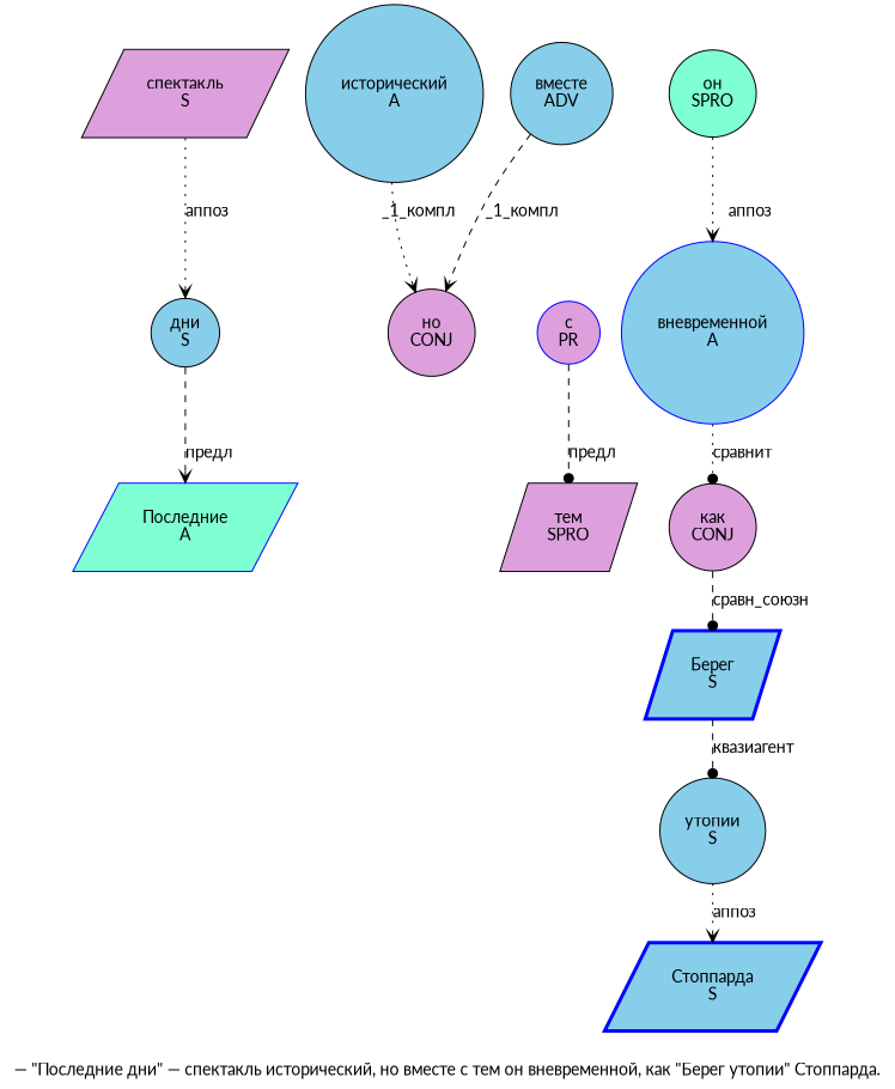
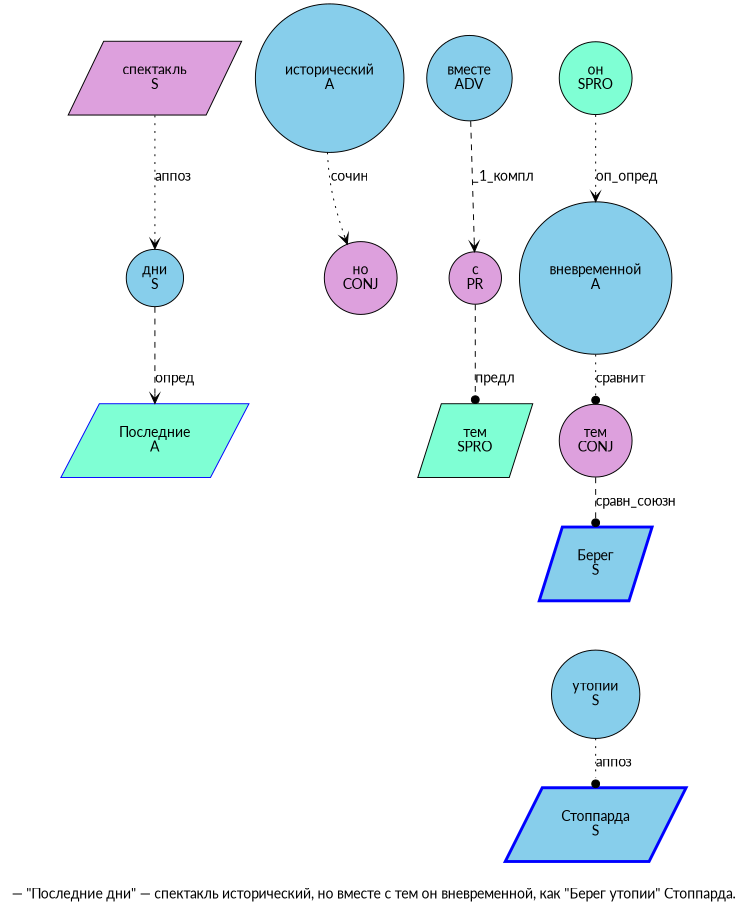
  digraph {
    fontname=Lato
    label="— \"Последние дни\" — спектакль исторический, но вместе с тем он вневременной, как \"Берег утопии\" Стоппарда."
    node [fillcolor=skyblue fontname=Lato penwidth=1 shape=circle style=filled]
    edge [arrowhead=vee fontname=Lato style=dashed]
    n1 [color=blue fillcolor=aquamarine label="Последние\nA" shape=parallelogram]
    n2 [label="дни\nS"]
    n3 [fillcolor=plum label="спектакль\nS" shape=parallelogram]
    n4 [label="исторический\nA"]
    n5 [fillcolor=plum label="но\nCONJ"]
    n6 [label="вместе\nADV"]
-   n7 [fillcolor=plum label="с\nPR" color=blue]
-   n8 [fillcolor=plum label="тем\nSPRO" shape=parallelogram]
+   n7 [fillcolor=plum label="с\nPR"]
+   n8 [fillcolor=aquamarine label="тем\nSPRO" shape=parallelogram]
    n9 [fillcolor=aquamarine label="он\nSPRO"]
-   n10 [label="вневременной\nA" color=blue]
-   n11 [fillcolor=plum label="как\nCONJ"]
+   n10 [label="вневременной\nA"]
+   n11 [fillcolor=plum label="тем\nCONJ"]
    n12 [color=blue label="Берег\nS" penwidth=3 shape=parallelogram]
    n13 [label="утопии\nS"]
    n14 [color=blue label="Стоппарда\nS" penwidth=3 shape=parallelogram]
-   n2 -> n1 [label="предл"]
+   n2 -> n1 [label="опред"]
    n3 -> n2 [label="аппоз" style=dotted]
-   n4 -> n5 [label="_1_компл" style=dotted]
-   n6 -> n5 [label="_1_компл"]
+   n4 -> n5 [label="сочин" style=dotted]
+   n6 -> n7 [label="_1_компл"]
    n7 -> n8 [arrowhead=dot label="предл"]
-   n9 -> n10 [label="аппоз" style=dotted]
+   n9 -> n10 [label="оп_опред" style=dotted]
    n10 -> n11 [arrowhead=dot label="сравнит" style=dotted]
    n11 -> n12 [arrowhead=dot label="сравн_союзн"]
-   n12 -> n13 [arrowhead=dot label="квазиагент"]
-   n13 -> n14 [label="аппоз" style=dotted]
+   n13 -> n14 [arrowhead=dot label="аппоз" style=dotted]
  }
